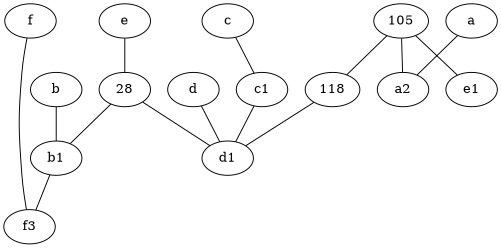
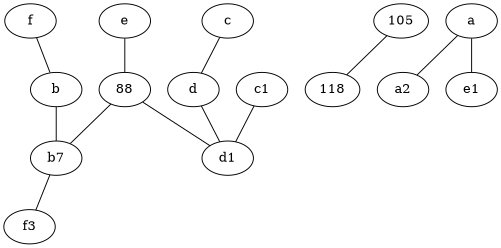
  graph {
    node [labelfontsize=50]
    n1 [label=f3]
-   b1
+   b1 [label=b7]
    d
    d1
    c1
    n6 [label=a2]
    105
    e1
    118
-   88 [label=28]
+   88
    e
    c
    b
    f
    a
    b1 -- n1
    d -- d1
    c1 -- d1
-   105 -- n6
-   105 -- e1
+   a -- e1
    105 -- 118
-   118 -- d1
    88 -- b1
    88 -- d1
    e -- 88
-   c -- c1
+   c -- d
    b -- b1
-   f -- n1
+   f -- b
    a -- n6
  }
